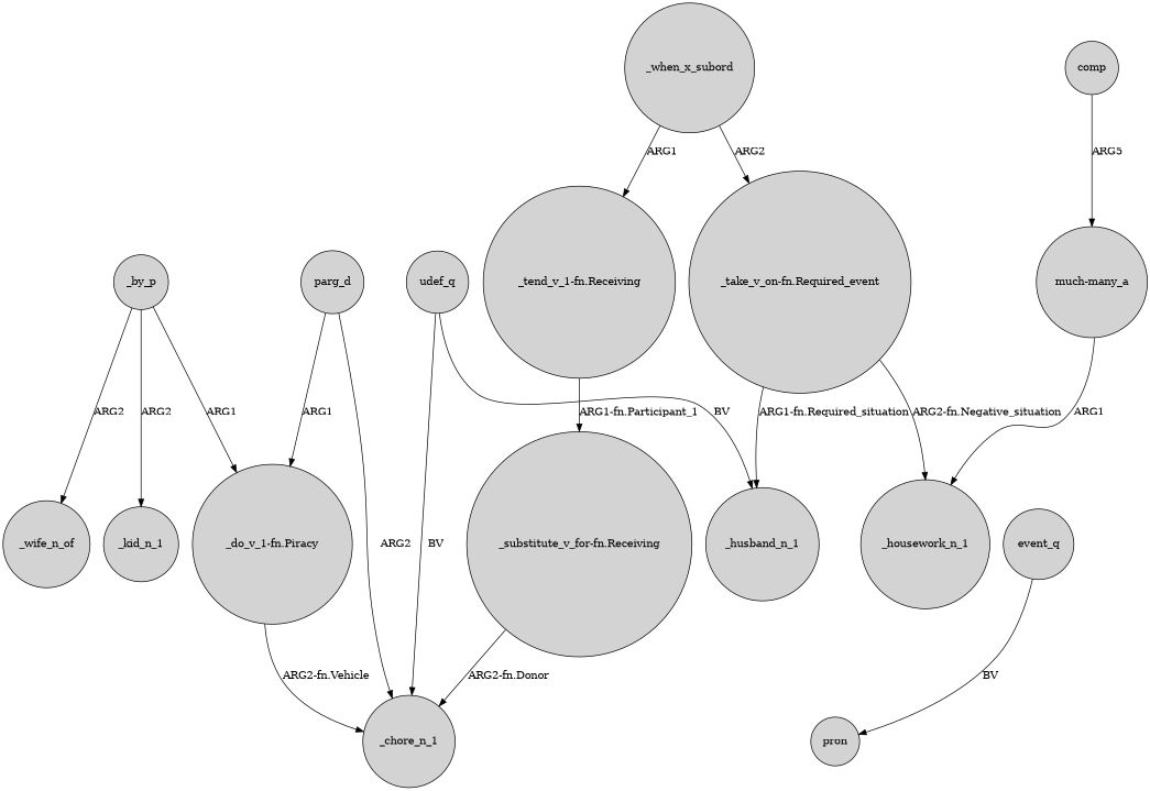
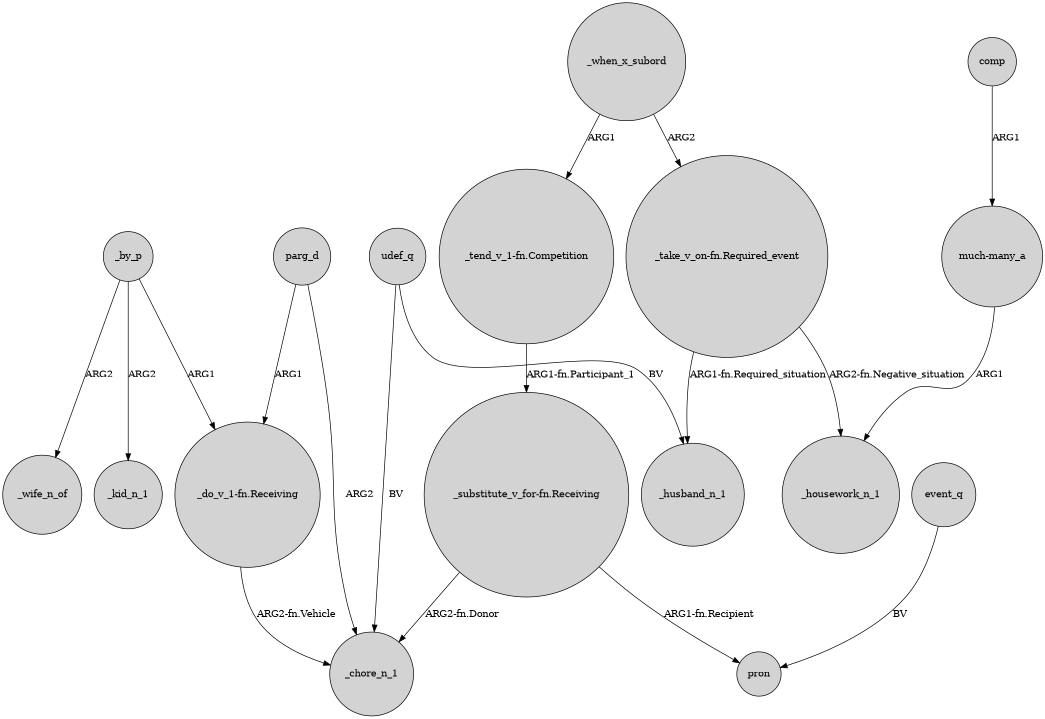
  digraph {
    node [shape=circle style=filled]
    _by_p
-   "_do_v_1-fn.Piracy"
+   "_do_v_1-fn.Piracy" [label="_do_v_1-fn.Receiving"]
    _kid_n_1
    _wife_n_of
    _chore_n_1
    udef_q
    _husband_n_1
    parg_d
    "_substitute_v_for-fn.Receiving"
    pron
    _when_x_subord
    "_take_v_on-fn.Required_event"
-   "_tend_v_1-fn.Competition" [label="_tend_v_1-fn.Receiving"]
+   "_tend_v_1-fn.Competition"
    _housework_n_1
    n15 [label=event_q]
    comp
    "much-many_a"
    _by_p -> "_do_v_1-fn.Piracy" [label=ARG1]
    _by_p -> _kid_n_1 [label=ARG2]
    _by_p -> _wife_n_of [label=ARG2]
    "_do_v_1-fn.Piracy" -> _chore_n_1 [label="ARG2-fn.Vehicle"]
    udef_q -> _chore_n_1 [label=BV]
    udef_q -> _husband_n_1 [label=BV]
    parg_d -> "_do_v_1-fn.Piracy" [label=ARG1]
    parg_d -> _chore_n_1 [label=ARG2]
    "_substitute_v_for-fn.Receiving" -> _chore_n_1 [label="ARG2-fn.Donor"]
+   "_substitute_v_for-fn.Receiving" -> pron [label="ARG1-fn.Recipient"]
    _when_x_subord -> "_take_v_on-fn.Required_event" [label=ARG2]
    _when_x_subord -> "_tend_v_1-fn.Competition" [label=ARG1]
    "_take_v_on-fn.Required_event" -> _husband_n_1 [label="ARG1-fn.Required_situation"]
    "_take_v_on-fn.Required_event" -> _housework_n_1 [label="ARG2-fn.Negative_situation"]
    "_tend_v_1-fn.Competition" -> "_substitute_v_for-fn.Receiving" [label="ARG1-fn.Participant_1"]
    n15 -> pron [label=BV]
-   comp -> "much-many_a" [label=ARG5]
+   comp -> "much-many_a" [label=ARG1]
    "much-many_a" -> _housework_n_1 [label=ARG1]
  }
